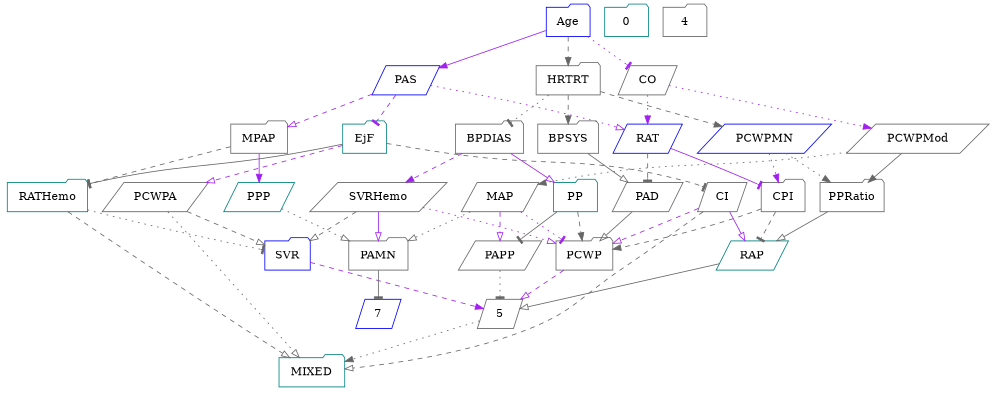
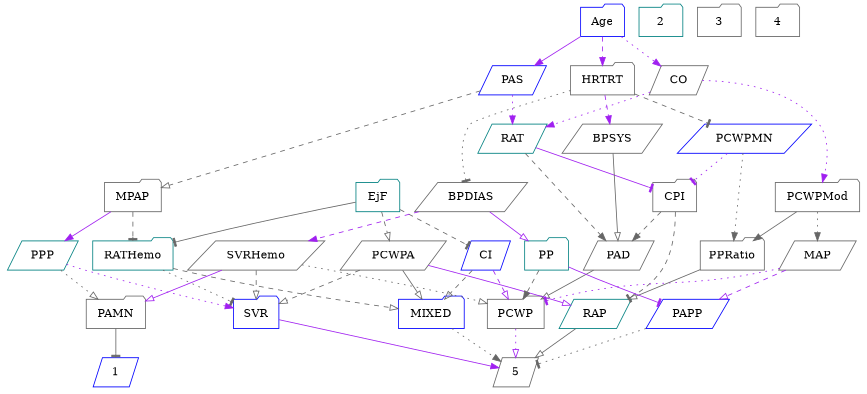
  strict digraph {
    fontname="DejaVu Serif"
    node [color=gray40 fontname="DejaVu Serif" shape=parallelogram]
    edge [arrowhead=onormal color=gray40 fontname="DejaVu Serif" style=dashed]
-   1 [color=blue height=0.5 width=0.75 label=7]
-   2 [color=teal height=0.5 shape=folder width=0.75 label=0]
+   1 [color=blue height=0.5 width=0.75]
+   2 [color=teal height=0.5 shape=folder width=0.75]
+   3 [height=0.5 shape=folder width=0.75]
    4 [height=0.5 shape=folder width=0.75]
    5 [height=0.5 width=0.75]
    Age [color=blue height=0.5 shape=folder width=0.75]
    CO [height=0.5 width=0.75]
    PAS [color=blue height=0.5 width=0.75]
    HRTRT [height=0.5 shape=folder width=1.1013]
-   RAT [color=blue height=0.5 width=0.75827]
-   PCWPMod [height=0.5 width=1.4443]
+   RAT [color=teal height=0.5 width=0.75827]
+   PCWPMod [height=0.5 shape=folder width=1.4443]
    EjF [color=teal height=0.5 shape=folder width=0.75]
    MPAP [height=0.5 shape=folder width=0.97491]
-   BPSYS [height=0.5 shape=folder width=1.0471]
+   BPSYS [height=0.5 width=1.0471]
    PCWPMN [color=blue height=0.5 width=1.3902]
-   BPDIAS [height=0.5 shape=folder width=1.1735]
+   BPDIAS [height=0.5 width=1.1735]
    PAD [height=0.5 width=0.79437]
    CPI [height=0.5 shape=folder width=0.75]
    MAP [height=0.5 width=0.84854]
    PPRatio [height=0.5 shape=folder width=1.1013]
    RATHemo [color=teal height=0.5 shape=folder width=1.3721]
    PCWPA [height=0.5 width=1.1555]
-   CI [height=0.5 width=0.75]
+   CI [color=blue height=0.5 width=0.75]
    PPP [color=teal height=0.5 width=0.75]
    PP [color=teal height=0.5 shape=folder width=0.75]
    SVRHemo [height=0.5 width=1.3902]
-   MIXED [color=teal height=0.5 shape=folder width=1.1193]
+   MIXED [color=blue height=0.5 shape=folder width=1.1193]
    SVR [color=blue height=0.5 shape=folder width=0.77632]
    RAP [color=teal height=0.5 width=0.77632]
    PCWP [height=0.5 shape=folder width=0.97491]
    PAMN [height=0.5 shape=folder width=1.011]
-   PAPP [height=0.5 width=0.88464]
-   Age -> CO [arrowhead=tee color=purple style=dotted]
+   PAPP [color=blue height=0.5 width=0.88464]
+   Age -> CO [arrowhead=normal color=purple style=dotted]
    Age -> PAS [arrowhead=normal color=purple style=solid]
-   Age -> HRTRT [arrowhead=normal]
+   Age -> HRTRT [arrowhead=normal color=purple]
    CO -> RAT [arrowhead=normal color=purple style=dotted]
    CO -> PCWPMod [arrowhead=normal color=purple style=dotted]
-   PAS -> RAT [color=purple style=dotted]
-   PAS -> EjF [arrowhead=tee color=purple]
-   PAS -> MPAP [color=purple]
-   HRTRT -> BPSYS [arrowhead=normal]
-   HRTRT -> PCWPMN [arrowhead=normal]
+   PAS -> RAT [arrowhead=normal color=purple style=dotted]
+   PAS -> MPAP
+   HRTRT -> BPSYS [arrowhead=normal color=purple]
+   HRTRT -> PCWPMN [arrowhead=tee]
    HRTRT -> BPDIAS [arrowhead=tee style=dotted]
-   RAT -> PAD [arrowhead=tee]
+   RAT -> PAD [arrowhead=normal]
    RAT -> CPI [arrowhead=tee color=purple style=solid]
    PCWPMod -> MAP [arrowhead=normal style=dotted]
    PCWPMod -> PPRatio [arrowhead=normal style=solid]
    EjF -> RATHemo [arrowhead=tee style=solid]
-   EjF -> PCWPA [color=purple]
+   EjF -> PCWPA
    EjF -> CI [arrowhead=tee]
    MPAP -> RATHemo [arrowhead=tee]
    MPAP -> PPP [arrowhead=normal color=purple style=solid]
    BPSYS -> PAD [style=solid]
-   PCWPMN -> CPI [arrowhead=normal color=purple style=dotted]
+   PCWPMN -> CPI [arrowhead=tee color=purple style=dotted]
    PCWPMN -> PPRatio [arrowhead=normal style=dotted]
    BPDIAS -> PP [color=purple style=solid]
    BPDIAS -> SVRHemo [arrowhead=normal color=purple]
    PAD -> PCWP [style=solid]
    CPI -> RAP [arrowhead=tee]
-   CPI -> PCWP [arrowhead=normal]
+   CPI -> PAD [arrowhead=normal]
    MAP -> PCWP [arrowhead=tee color=purple style=dotted]
-   MAP -> PAMN [style=dotted]
    MAP -> PAPP [color=purple]
    PPRatio -> RAP [style=solid]
    RATHemo -> MIXED
    RATHemo -> SVR [arrowhead=tee style=dotted]
-   PCWPA -> MIXED [style=dotted]
+   PCWPA -> MIXED [style=solid]
    PCWPA -> SVR
-   CI -> RAP [color=purple style=solid]
+   PCWPA -> RAP [color=purple style=solid]
    CI -> MIXED
    CI -> PCWP [color=purple]
+   PPP -> SVR [arrowhead=normal color=purple style=dotted]
    PPP -> PAMN [style=dotted]
    PP -> PCWP [arrowhead=normal]
-   PP -> PAPP [arrowhead=tee style=solid]
+   PP -> PAPP [arrowhead=tee color=purple style=solid]
    SVRHemo -> SVR
-   SVRHemo -> PCWP [color=purple style=dotted]
+   SVRHemo -> PCWP [style=dotted]
    SVRHemo -> PAMN [color=purple style=solid]
-   5 -> MIXED [arrowhead=normal style=dotted]
-   SVR -> 5 [arrowhead=normal color=purple]
+   MIXED -> 5 [arrowhead=normal style=dotted]
+   SVR -> 5 [arrowhead=normal color=purple style=solid]
    RAP -> 5 [style=solid]
-   PCWP -> 5 [color=purple]
+   PCWP -> 5 [color=purple style=dotted]
    PAMN -> 1 [arrowhead=tee style=solid]
    PAPP -> 5 [arrowhead=tee style=dotted]
  }
